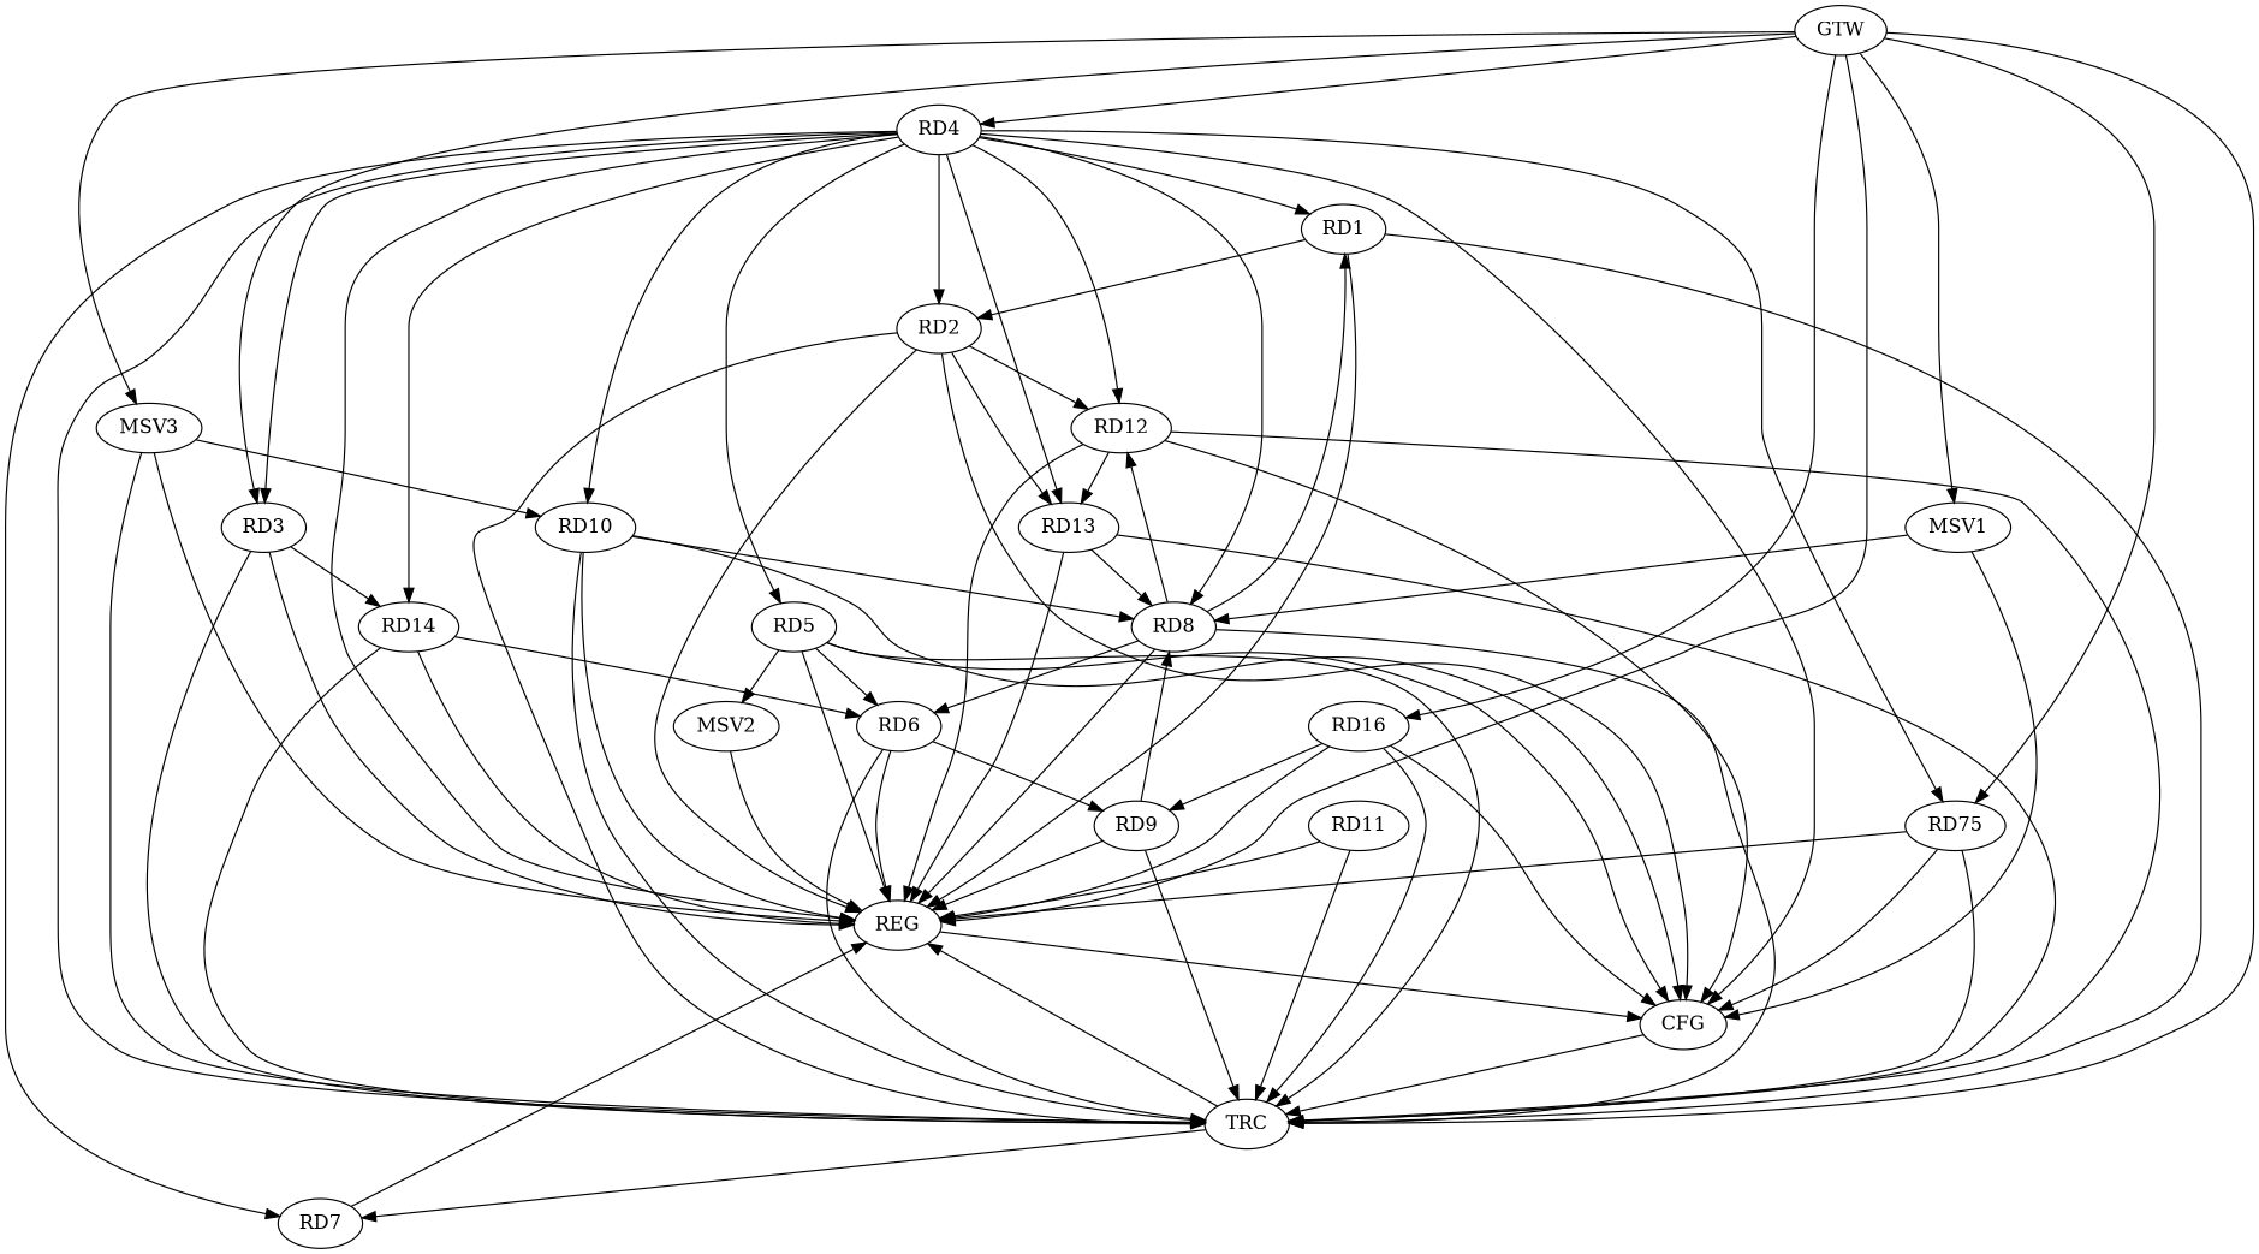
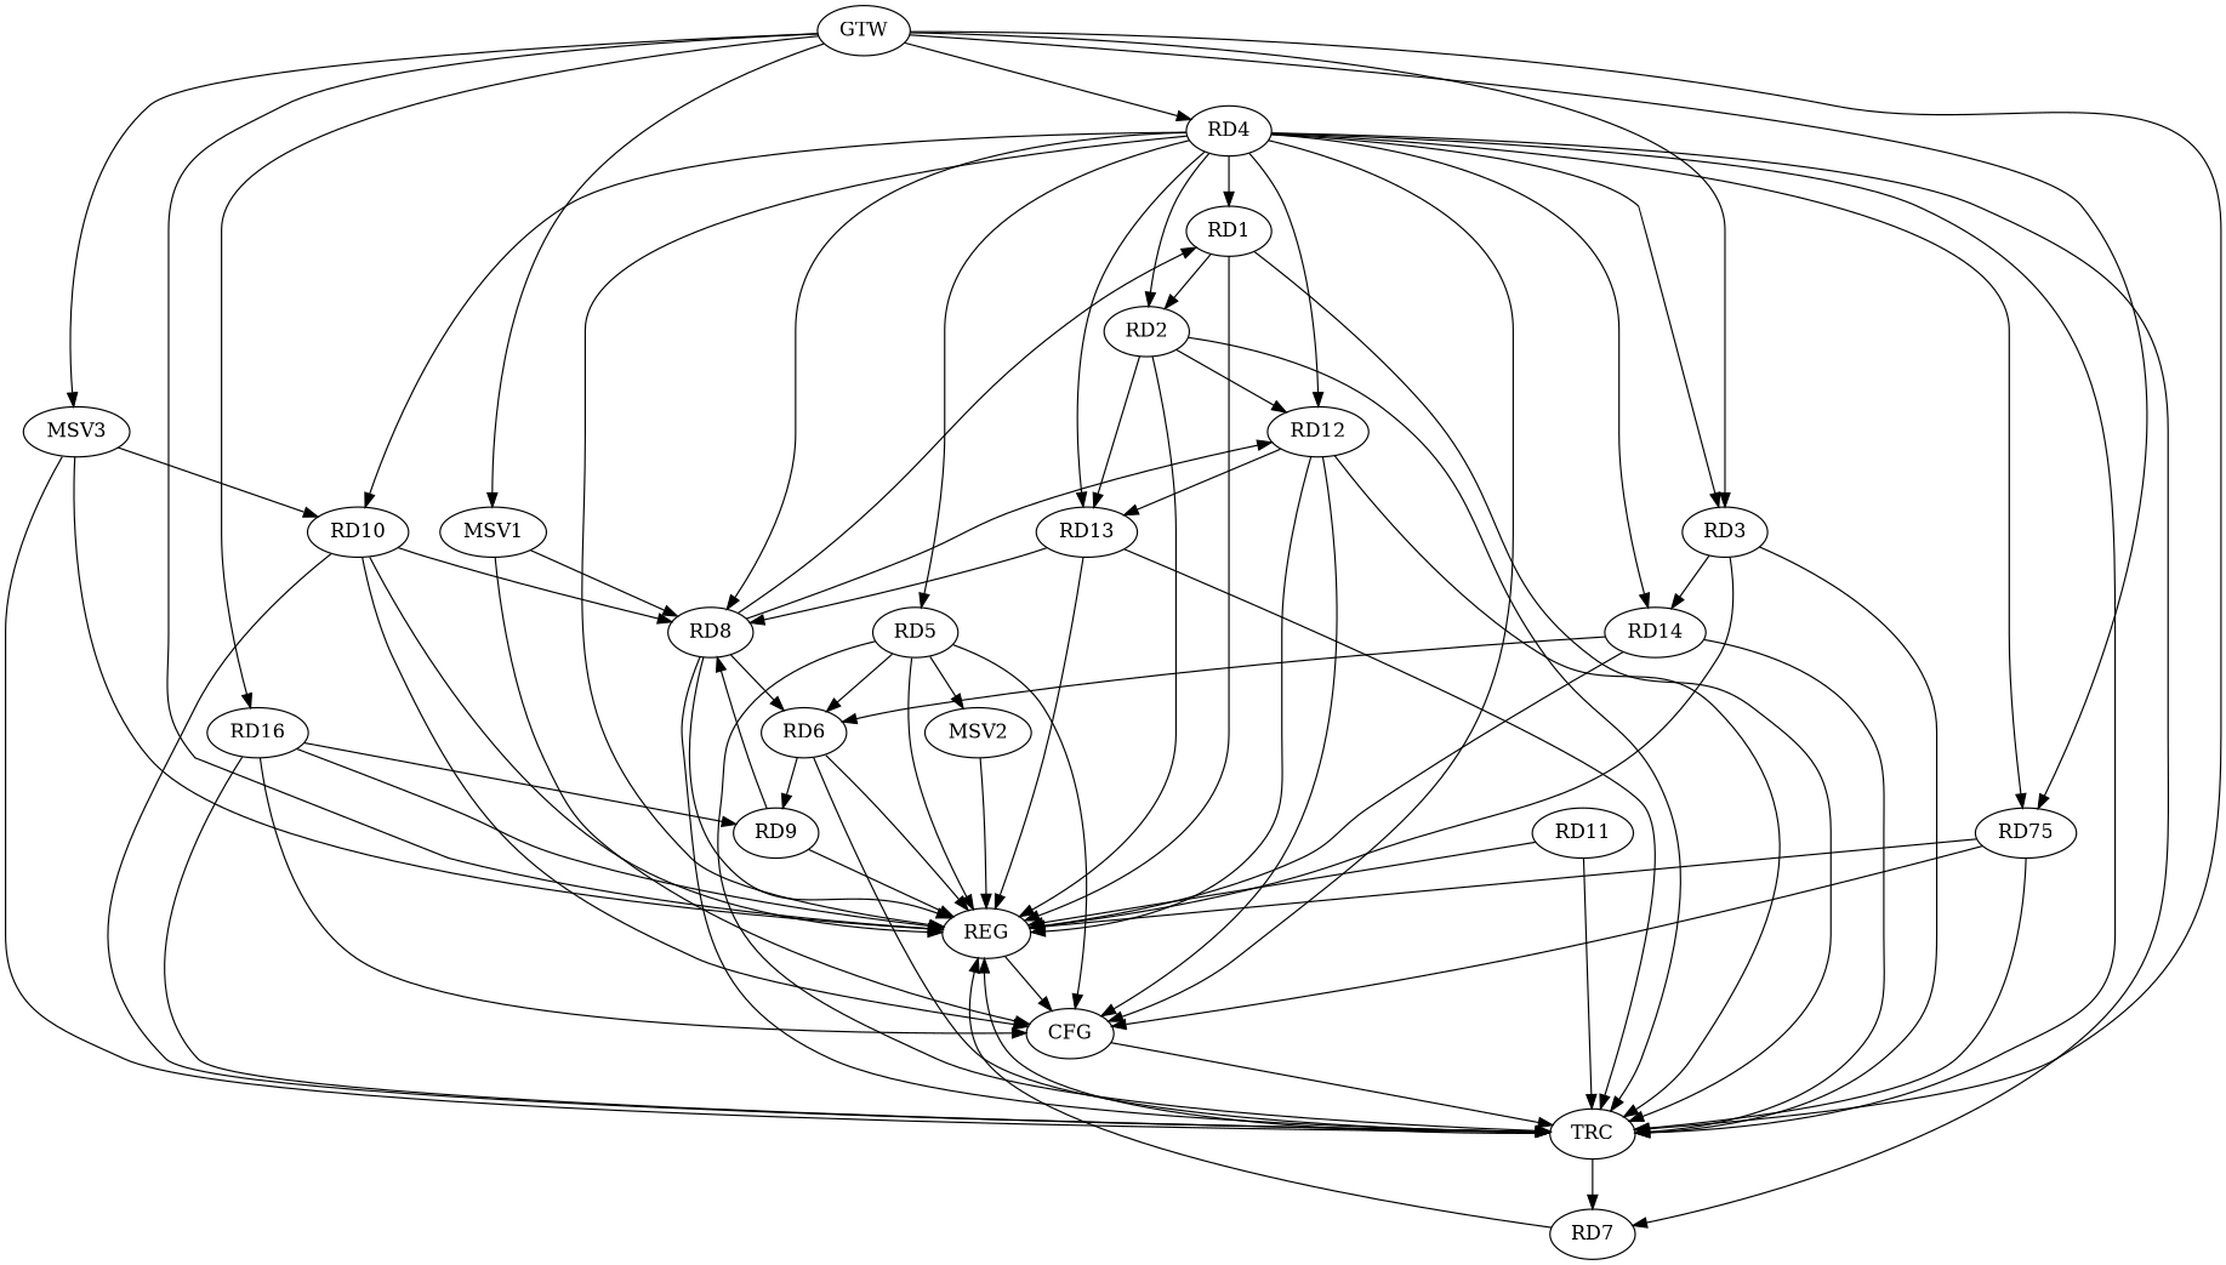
  strict digraph {
    n1 [label=RD1]
    n2 [label=RD2]
    n3 [label=REG]
    n4 [label=TRC]
    n5 [label=RD12]
    n6 [label=RD13]
    n7 [label=CFG]
    n8 [label=RD7]
    n9 [label=RD8]
    n10 [label=RD3]
    n11 [label=RD14]
    n12 [label=RD5]
    n13 [label=RD6]
    n14 [label=MSV2]
    n15 [label=RD4]
    n16 [label=RD10]
    n17 [label=RD75]
    n18 [label=RD9]
    n19 [label=RD11]
    n20 [label=RD16]
    n21 [label=GTW]
    n22 [label=MSV1]
    n23 [label=MSV3]
    n1 -> n2
    n1 -> n3
    n1 -> n4
    n2 -> n3
    n2 -> n4
    n2 -> n5
    n2 -> n6
-   n2 -> n7
    n3 -> n7
    n4 -> n3
    n4 -> n8
    n5 -> n3
    n5 -> n4
    n5 -> n6
    n5 -> n7
    n6 -> n3
    n6 -> n4
    n6 -> n9
    n7 -> n4
    n8 -> n3
    n9 -> n1
    n9 -> n3
    n9 -> n4
    n9 -> n5
    n9 -> n13
    n10 -> n3
    n10 -> n4
    n10 -> n11
    n11 -> n3
    n11 -> n4
    n11 -> n13
    n12 -> n3
    n12 -> n4
    n12 -> n7
    n12 -> n13
    n12 -> n14
    n13 -> n3
    n13 -> n4
    n13 -> n18
    n14 -> n3
    n15 -> n1
    n15 -> n2
    n15 -> n3
    n15 -> n4
    n15 -> n5
    n15 -> n6
    n15 -> n7
    n15 -> n8
    n15 -> n9
    n15 -> n10
    n15 -> n11
    n15 -> n12
    n15 -> n16
    n15 -> n17
    n16 -> n3
    n16 -> n4
    n16 -> n7
    n16 -> n9
    n17 -> n3
    n17 -> n4
    n17 -> n7
    n18 -> n3
-   n18 -> n4
    n18 -> n9
    n19 -> n3
    n19 -> n4
    n20 -> n3
    n20 -> n4
    n20 -> n7
    n20 -> n18
    n21 -> n3
    n21 -> n4
    n21 -> n10
    n21 -> n15
    n21 -> n17
    n21 -> n20
    n21 -> n22
    n21 -> n23
    n22 -> n7
    n22 -> n9
    n23 -> n3
    n23 -> n4
    n23 -> n16
  }
